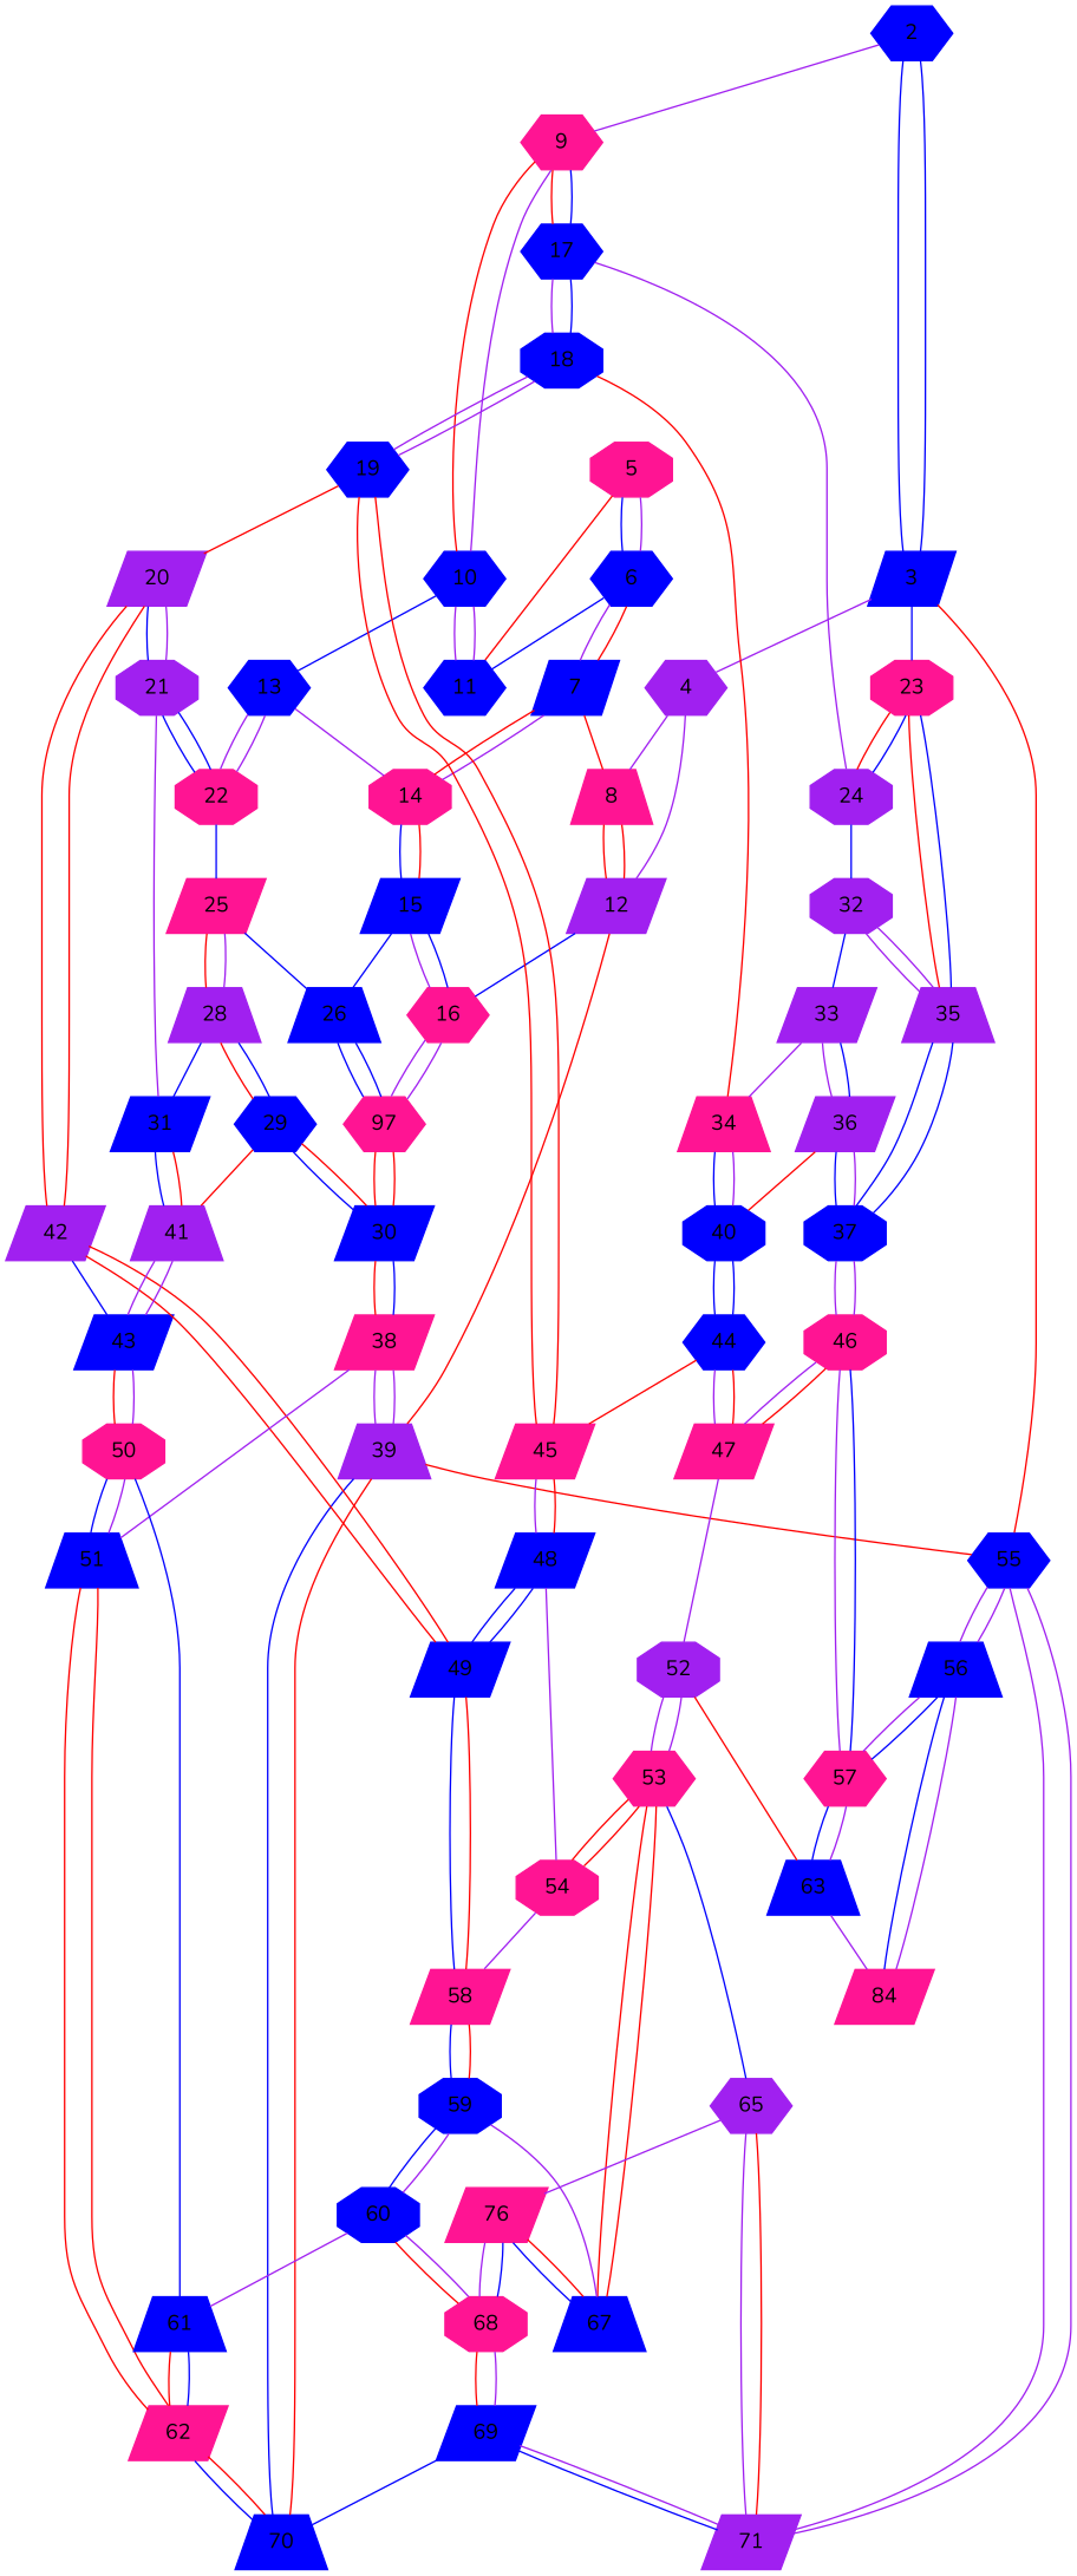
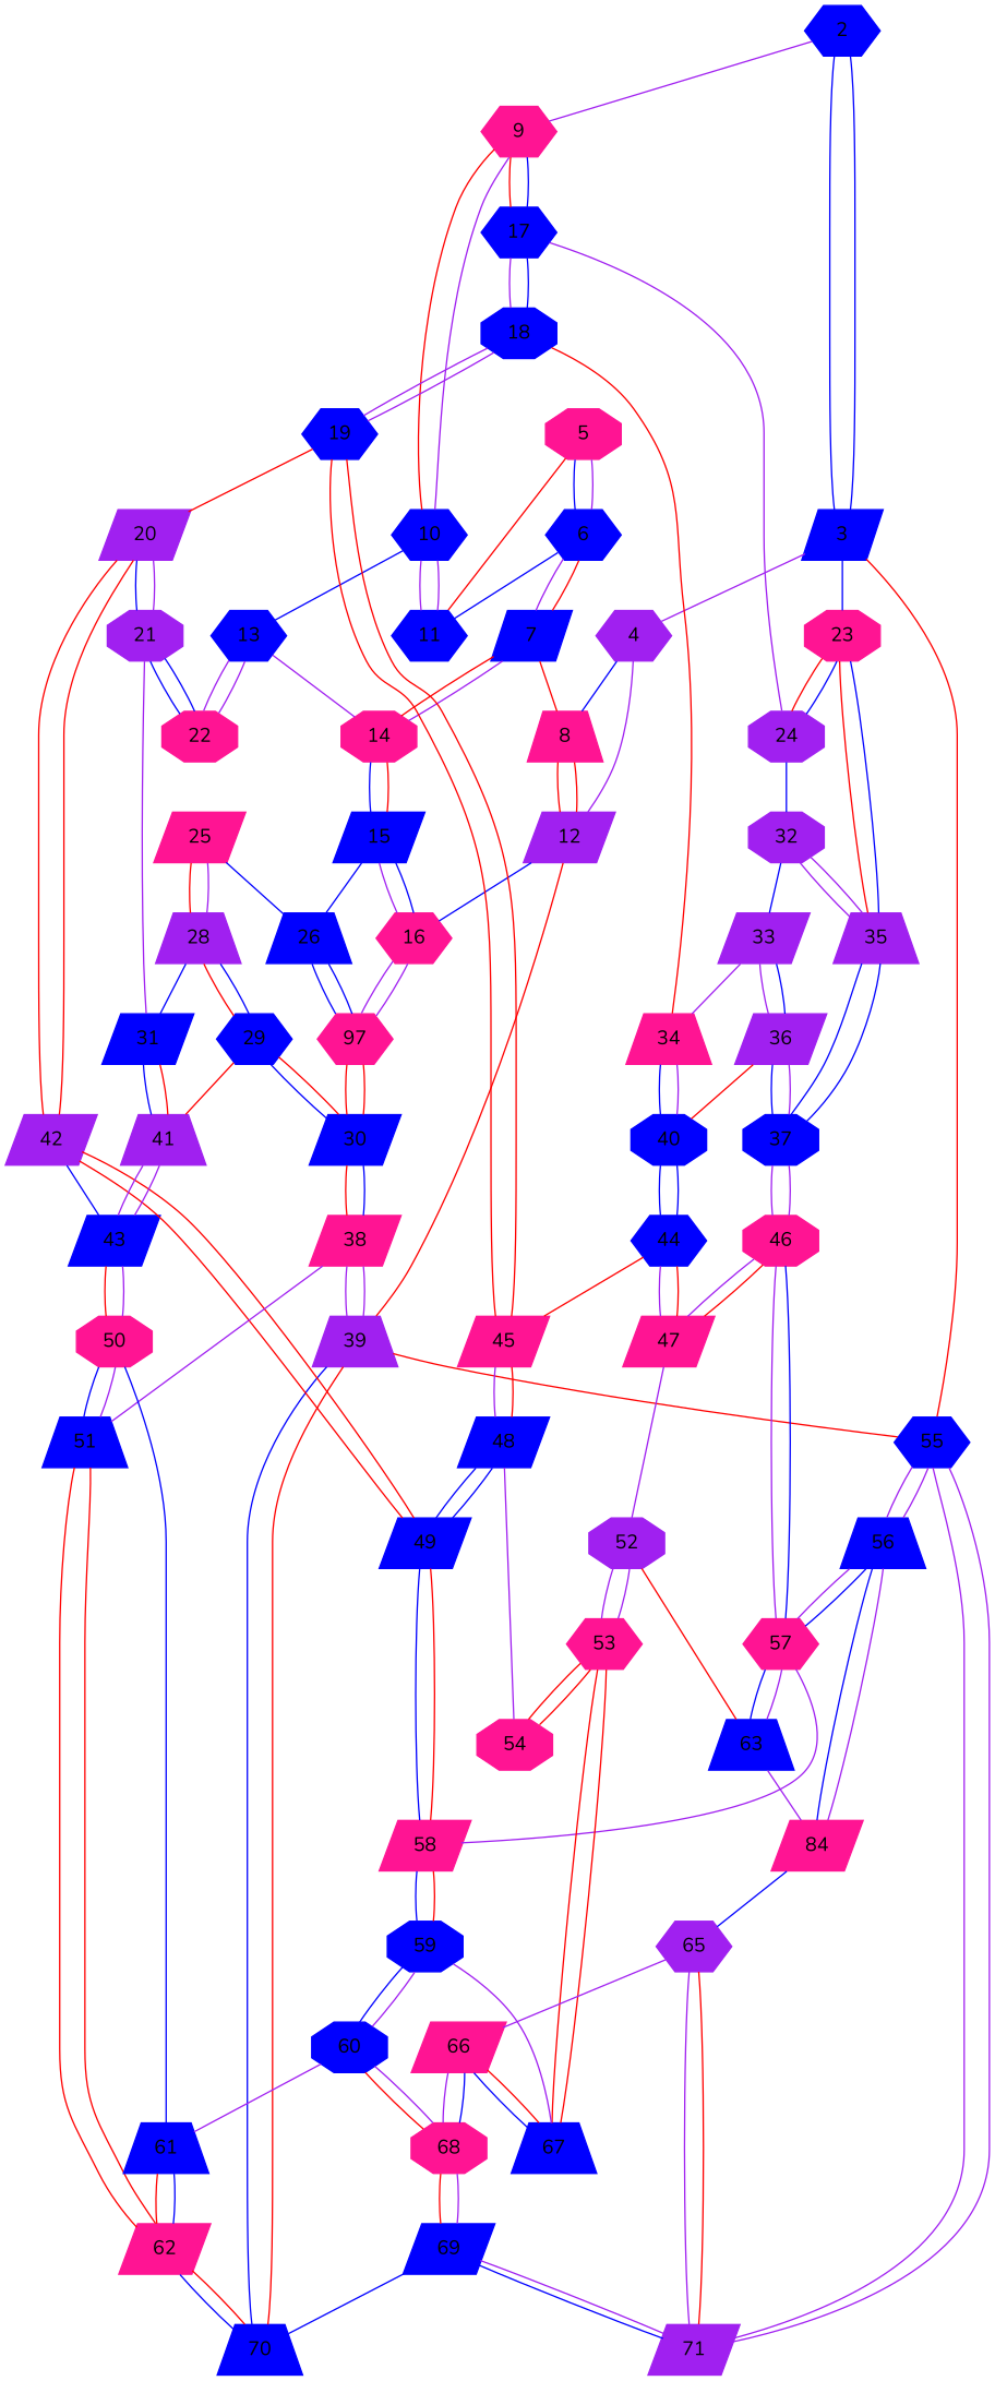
  graph {
    fontname=Nunito
    node [color=blue fontname=Nunito shape=parallelogram style=filled]
    edge [color=purple fontname=Nunito]
    2 [shape=hexagon]
    3
    9 [color=deeppink shape=hexagon]
    5 [color=deeppink shape=octagon]
    6 [shape=hexagon]
    11 [shape=hexagon]
    4 [color=purple shape=hexagon]
    23 [color=deeppink shape=octagon]
    55 [shape=hexagon]
    10 [shape=hexagon]
    17 [shape=hexagon]
    8 [color=deeppink shape=trapezium]
    12 [color=purple]
    24 [color=purple shape=octagon]
    35 [color=purple shape=trapezium]
    56 [shape=trapezium]
    71 [color=purple]
    16 [color=deeppink shape=hexagon]
    39 [color=purple shape=trapezium]
    7
    14 [color=deeppink shape=octagon]
    15
    13 [shape=hexagon]
    18 [shape=octagon]
    22 [color=deeppink shape=octagon]
    n26 [color=deeppink label=97 shape=hexagon]
    70 [shape=trapezium]
    25 [color=deeppink]
    26 [shape=trapezium]
    30
    19 [shape=hexagon]
    34 [color=deeppink shape=trapezium]
    32 [color=purple shape=octagon]
    20 [color=purple]
    45 [color=deeppink]
    40 [shape=octagon]
    21 [color=purple shape=octagon]
    42 [color=purple]
    48
    31
    43
    49
    41 [color=purple shape=trapezium]
    28 [color=purple shape=trapezium]
    37 [shape=octagon]
    33 [color=purple]
    29 [shape=hexagon]
    38 [color=deeppink]
    51 [shape=trapezium]
    36 [color=purple]
    44 [shape=hexagon]
    46 [color=deeppink shape=octagon]
    47 [color=deeppink]
    57 [color=deeppink shape=hexagon]
    62 [color=deeppink]
    50 [color=deeppink shape=octagon]
    58 [color=deeppink]
    61 [shape=trapezium]
    52 [color=purple shape=octagon]
    54 [color=deeppink shape=octagon]
    63 [shape=trapezium]
    53 [color=deeppink shape=hexagon]
    59 [shape=octagon]
    67 [shape=trapezium]
    n65 [color=deeppink label=84]
    65 [color=purple shape=hexagon]
    60 [shape=octagon]
    68 [color=deeppink shape=octagon]
    69
-   66 [color=deeppink label=76]
+   66 [color=deeppink]
    2 -- 3 [color=blue]
    2 -- 3 [color=blue]
    2 -- 9
    3 -- 4
    3 -- 23 [color=blue]
    3 -- 55 [color=red]
    9 -- 10 [color=red]
    9 -- 10
    9 -- 17 [color=red]
    9 -- 17 [color=blue]
    5 -- 6 [color=blue]
    5 -- 6
    5 -- 11 [color=red]
    6 -- 11 [color=blue]
    6 -- 7
    6 -- 7 [color=red]
-   4 -- 8
+   4 -- 8 [color=blue]
    4 -- 12
    23 -- 24 [color=red]
    23 -- 24 [color=blue]
    23 -- 35 [color=red]
    23 -- 35 [color=blue]
    55 -- 56
    55 -- 56
    55 -- 71
    55 -- 71
    10 -- 11
    10 -- 11
    10 -- 13 [color=blue]
    17 -- 24
    17 -- 18
    17 -- 18 [color=blue]
    8 -- 12 [color=red]
    8 -- 12 [color=red]
    12 -- 16 [color=blue]
    12 -- 39 [color=red]
    24 -- 32 [color=blue]
    35 -- 37 [color=blue]
    35 -- 37 [color=blue]
    56 -- 57
    56 -- 57 [color=blue]
    56 -- n65 [color=blue]
    56 -- n65
    16 -- n26
    16 -- n26
    39 -- 55 [color=red]
    39 -- 70 [color=blue]
    39 -- 70 [color=red]
    7 -- 8 [color=red]
    7 -- 14 [color=red]
    7 -- 14
    14 -- 15 [color=blue]
    14 -- 15 [color=red]
    15 -- 16
    15 -- 16 [color=blue]
    15 -- 26 [color=blue]
    13 -- 14
    13 -- 22
    13 -- 22
    18 -- 19
    18 -- 19
    18 -- 34 [color=red]
-   22 -- 25 [color=blue]
    n26 -- 30 [color=red]
    n26 -- 30 [color=red]
    25 -- 26 [color=blue]
    25 -- 28 [color=red]
    25 -- 28
    26 -- n26 [color=blue]
    26 -- n26 [color=blue]
    30 -- 38 [color=red]
    30 -- 38 [color=blue]
    19 -- 20 [color=red]
    19 -- 45 [color=red]
    19 -- 45 [color=red]
    34 -- 40 [color=blue]
    34 -- 40
    32 -- 35
    32 -- 35
    32 -- 33 [color=blue]
    20 -- 21 [color=blue]
    20 -- 21
    20 -- 42 [color=red]
    20 -- 42 [color=red]
    45 -- 48
    45 -- 48 [color=red]
    40 -- 44 [color=blue]
    40 -- 44 [color=blue]
    21 -- 22 [color=blue]
    21 -- 22 [color=blue]
    21 -- 31
    42 -- 43 [color=blue]
    42 -- 49 [color=red]
    42 -- 49 [color=red]
    48 -- 49 [color=blue]
    48 -- 49 [color=blue]
    48 -- 54
    31 -- 41 [color=blue]
    31 -- 41 [color=red]
    43 -- 50 [color=red]
    43 -- 50
    49 -- 58 [color=blue]
    49 -- 58 [color=red]
    41 -- 43
    41 -- 43
    28 -- 31 [color=blue]
    28 -- 29 [color=red]
    28 -- 29 [color=blue]
    37 -- 46
    37 -- 46
    33 -- 34
    33 -- 36
    33 -- 36 [color=blue]
    29 -- 30 [color=blue]
    29 -- 30 [color=red]
    29 -- 41 [color=red]
    38 -- 39
    38 -- 39
    38 -- 51
    51 -- 62 [color=red]
    51 -- 62 [color=red]
    36 -- 40 [color=red]
    36 -- 37 [color=blue]
    36 -- 37
    44 -- 45 [color=red]
    44 -- 47
    44 -- 47 [color=red]
    46 -- 47
    46 -- 47 [color=red]
    46 -- 57
    46 -- 57 [color=blue]
    47 -- 52
    57 -- 63 [color=blue]
    57 -- 63
    62 -- 70 [color=blue]
    62 -- 70 [color=red]
    50 -- 51 [color=blue]
    50 -- 51
    50 -- 61 [color=blue]
    58 -- 59 [color=blue]
    58 -- 59 [color=red]
    61 -- 62 [color=red]
    61 -- 62 [color=blue]
    52 -- 63 [color=red]
    52 -- 53
    52 -- 53
-   54 -- 58
+   57 -- 58
    63 -- n65
    53 -- 54 [color=red]
    53 -- 54 [color=red]
    53 -- 67 [color=red]
    53 -- 67 [color=red]
    59 -- 67
    59 -- 60 [color=blue]
    59 -- 60
-   53 -- 65 [color=blue]
+   n65 -- 65 [color=blue]
    65 -- 71
    65 -- 71 [color=red]
    65 -- 66
    60 -- 61
    60 -- 68 [color=red]
    60 -- 68
    68 -- 69 [color=red]
    68 -- 69
    69 -- 71 [color=blue]
    69 -- 71
    69 -- 70 [color=blue]
    66 -- 67 [color=blue]
    66 -- 67 [color=red]
    66 -- 68
    66 -- 68 [color=blue]
  }
